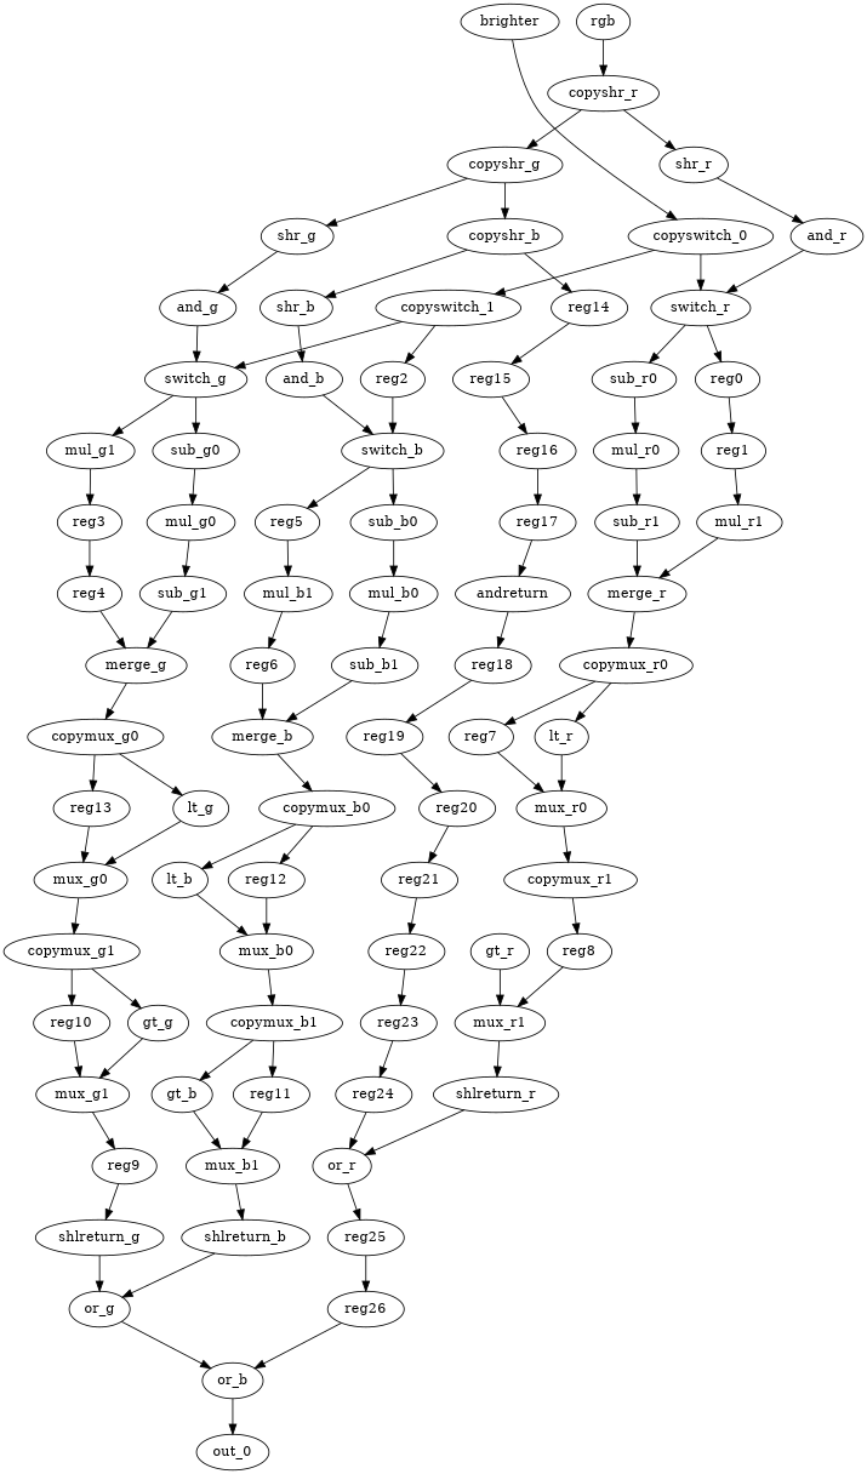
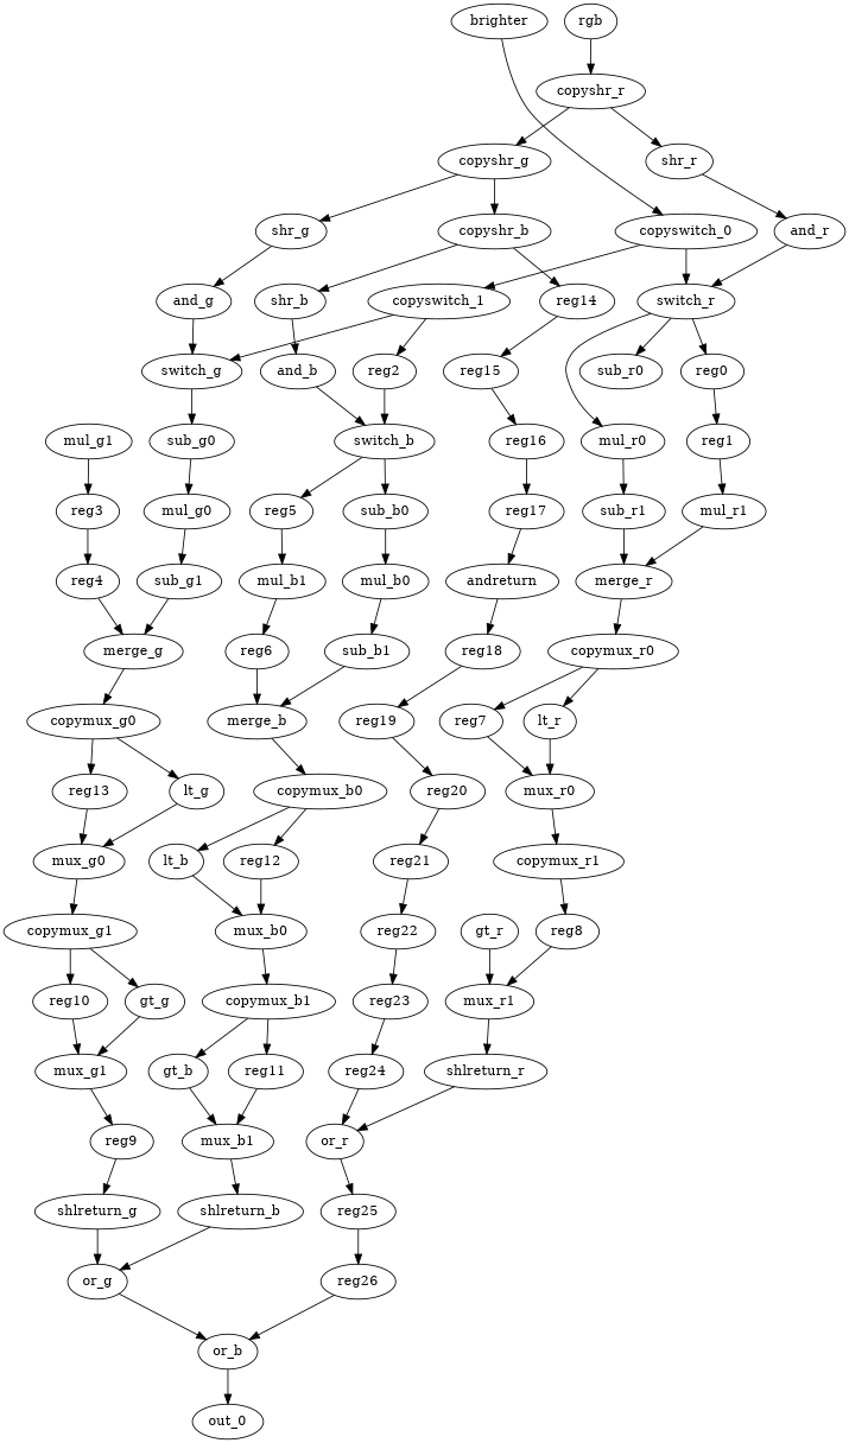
  digraph {
    edge [weight=0]
    and_g
    switch_g
    sub_g0
    mul_g1
    mul_g0
    reg3
    copymux_r0
    lt_r
    reg7
    mux_r0
    copymux_r1
    or_r
    reg25
    reg26
    or_b
    sub_g1
    merge_g
    copymux_b1
    reg11
    gt_b
    mux_b1
    shlreturn_b
    switch_r
    sub_r0
    reg0
    mul_r0
    reg1
    sub_r1
    mul_r1
    switch_b
    sub_b0
    reg5
    mul_b0
    mul_b1
    sub_b1
    reg6
    copymux_g0
    copyshr_b
    shr_b
    reg14
    and_b
    reg15
    reg16
    merge_r
    lt_g
    mux_g0
    copymux_g1
    gt_g
    reg10
    mux_g1
    reg9
    gt_r
    mux_r1
    shlreturn_r
    merge_b
    shr_g
    brighter
    copyswitch_0
    copyswitch_1
    reg2
    reg4
    copymux_b0
    reg8
    copyshr_r
    shr_r
    copyshr_g
    and_r
    out_0
    andreturn
    reg18
    reg19
    reg20
    or_g
    shlreturn_g
    lt_b
    reg12
    mux_b0
    reg13
    rgb
    reg21
    reg22
    reg23
    reg24
    reg17
    and_g -> switch_g
    switch_g -> sub_g0 [weight=1]
-   switch_g -> mul_g1
    sub_g0 -> mul_g0
    mul_g1 -> reg3
    mul_g0 -> sub_g1
    reg3 -> reg4
    copymux_r0 -> lt_r
    copymux_r0 -> reg7
    lt_r -> mux_r0 [weight=1]
    reg7 -> mux_r0
    mux_r0 -> copymux_r1
    copymux_r1 -> reg8
    or_r -> reg25
    reg25 -> reg26 [weight=1]
    reg26 -> or_b
    or_b -> out_0
    sub_g1 -> merge_g
    merge_g -> copymux_g0
    copymux_b1 -> reg11
    copymux_b1 -> gt_b
    reg11 -> mux_b1
    gt_b -> mux_b1
    mux_b1 -> shlreturn_b
    shlreturn_b -> or_g
    switch_r -> sub_r0
    switch_r -> reg0
-   sub_r0 -> mul_r0
+   switch_r -> mul_r0
    reg0 -> reg1
    mul_r0 -> sub_r1
    reg1 -> mul_r1
    sub_r1 -> merge_r [weight=1]
    mul_r1 -> merge_r
    switch_b -> sub_b0
    switch_b -> reg5
    sub_b0 -> mul_b0
    reg5 -> mul_b1
    mul_b0 -> sub_b1
    mul_b1 -> reg6
    sub_b1 -> merge_b
    reg6 -> merge_b [weight=2]
    copymux_g0 -> lt_g
    copymux_g0 -> reg13
    copyshr_b -> shr_b
    copyshr_b -> reg14
    shr_b -> and_b
    reg14 -> reg15
    and_b -> switch_b
    reg15 -> reg16
    reg16 -> reg17
    merge_r -> copymux_r0
    lt_g -> mux_g0
    mux_g0 -> copymux_g1
    copymux_g1 -> gt_g
    copymux_g1 -> reg10 [weight=1]
    gt_g -> mux_g1
    reg10 -> mux_g1
    mux_g1 -> reg9
    reg9 -> shlreturn_g
    gt_r -> mux_r1 [weight=1]
    mux_r1 -> shlreturn_r
    shlreturn_r -> or_r
    merge_b -> copymux_b0
    shr_g -> and_g
    brighter -> copyswitch_0
    copyswitch_0 -> switch_r [weight=2]
    copyswitch_0 -> copyswitch_1
    copyswitch_1 -> switch_g
    copyswitch_1 -> reg2
    reg2 -> switch_b [weight=3]
    reg4 -> merge_g
    copymux_b0 -> lt_b
    copymux_b0 -> reg12
    reg8 -> mux_r1
    copyshr_r -> shr_r
    copyshr_r -> copyshr_g
    shr_r -> and_r
    copyshr_g -> copyshr_b [weight=2]
    copyshr_g -> shr_g
    and_r -> switch_r
    andreturn -> reg18
    reg18 -> reg19
    reg19 -> reg20
    reg20 -> reg21
    or_g -> or_b
    shlreturn_g -> or_g [weight=1]
    lt_b -> mux_b0
    reg12 -> mux_b0 [weight=1]
    mux_b0 -> copymux_b1
    reg13 -> mux_g0
    rgb -> copyshr_r [weight=1]
    reg21 -> reg22
    reg22 -> reg23
    reg23 -> reg24
    reg24 -> or_r
    reg17 -> andreturn
  }
